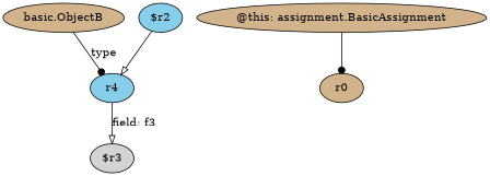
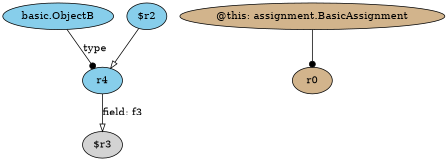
  digraph {
    node [fillcolor=skyblue style=filled]
    edge [arrowhead=onormal]
    n1 [label=r4]
    n2 [fillcolor=lightgrey label="$r3"]
    n3 [fillcolor=tan label="@this: assignment.BasicAssignment"]
    n4 [fillcolor=tan label=r0]
-   n5 [fillcolor=tan label="basic.ObjectB"]
+   n5 [label="basic.ObjectB"]
    n6 [label="$r2"]
    n1 -> n2 [label="field: f3"]
    n3 -> n4 [arrowhead=dot]
    n5 -> n1 [arrowhead=dot label=type]
    n6 -> n1
  }
